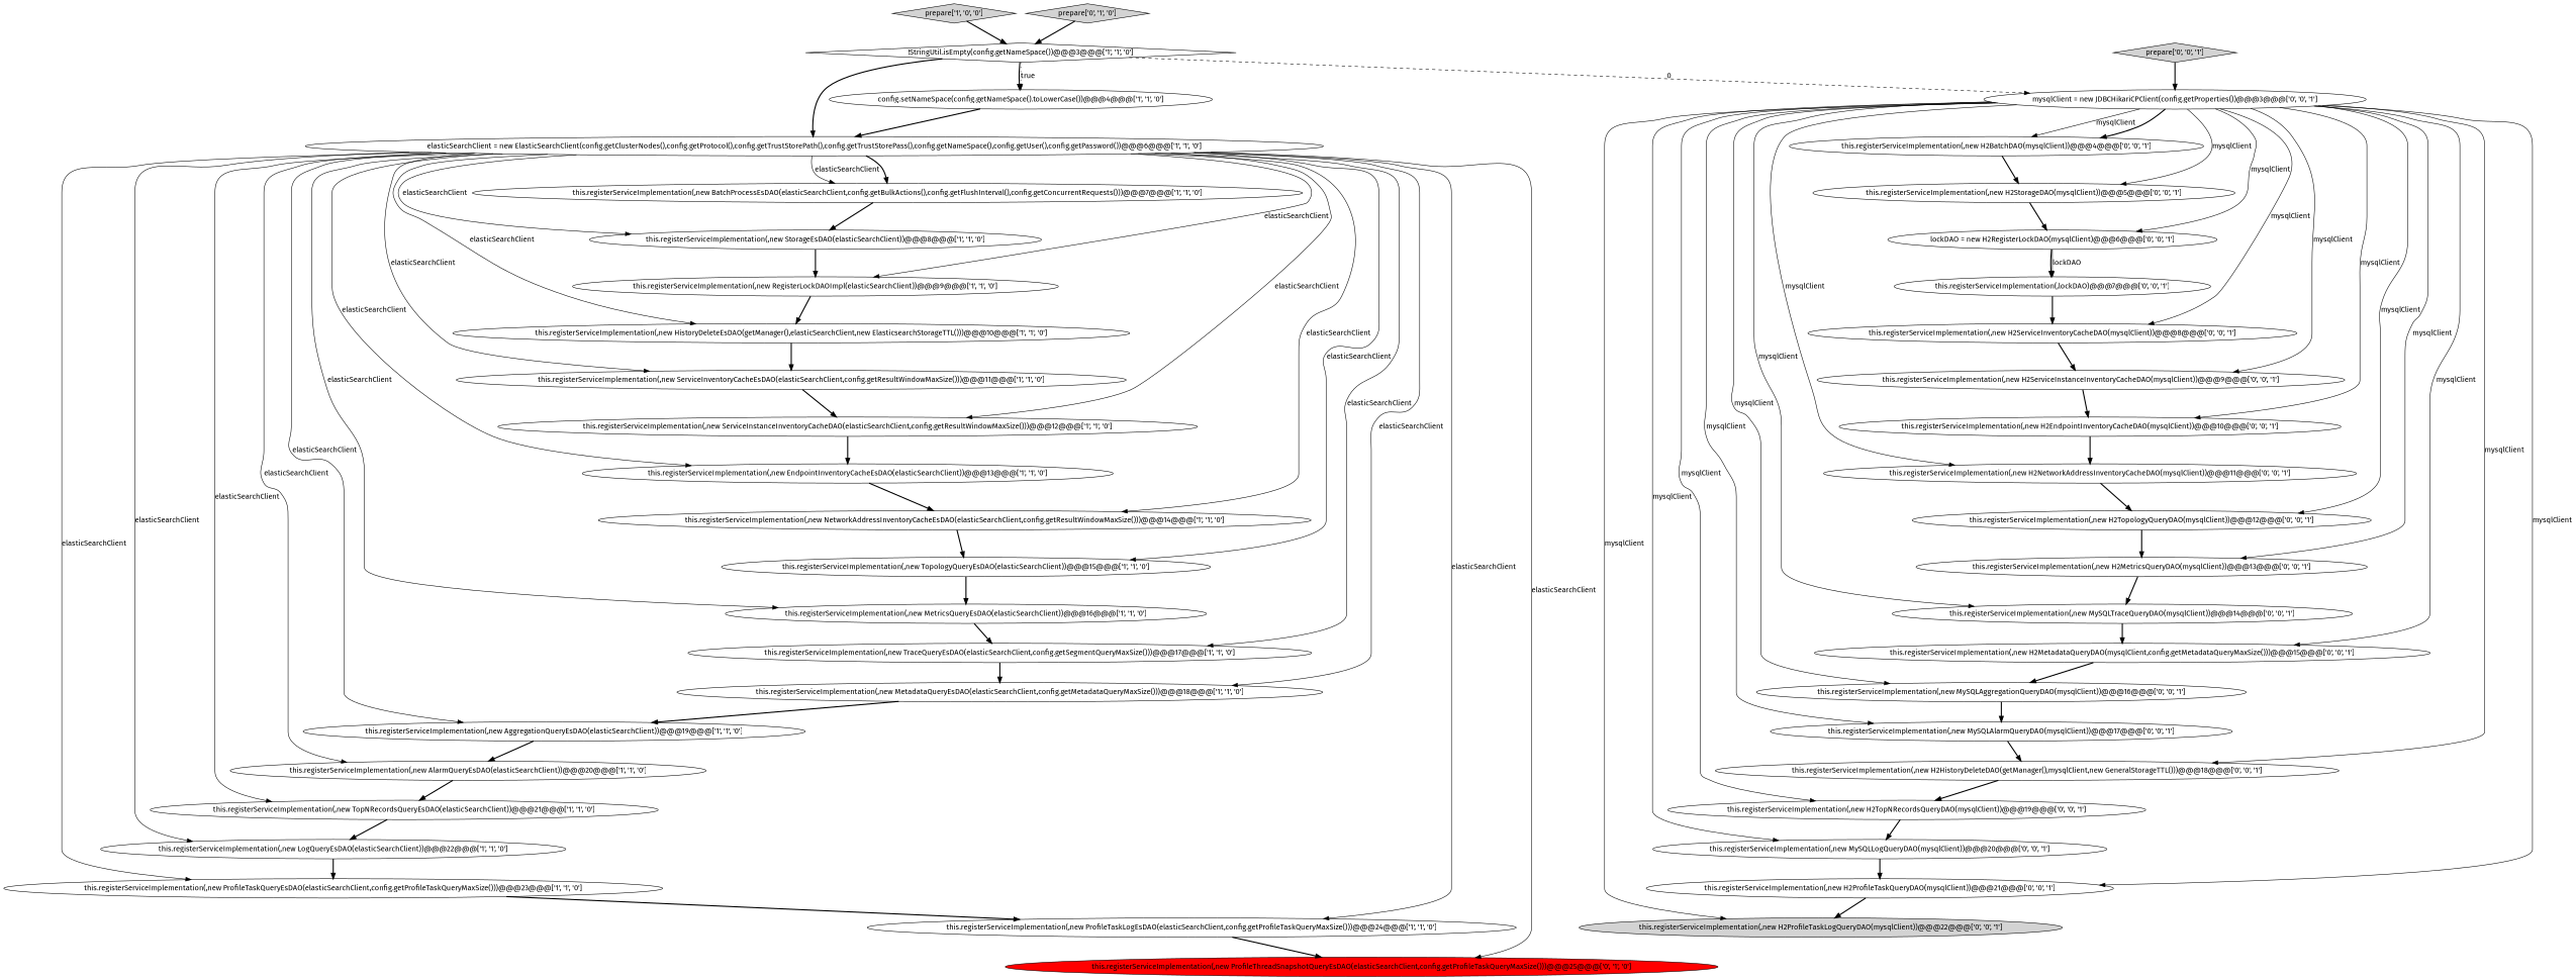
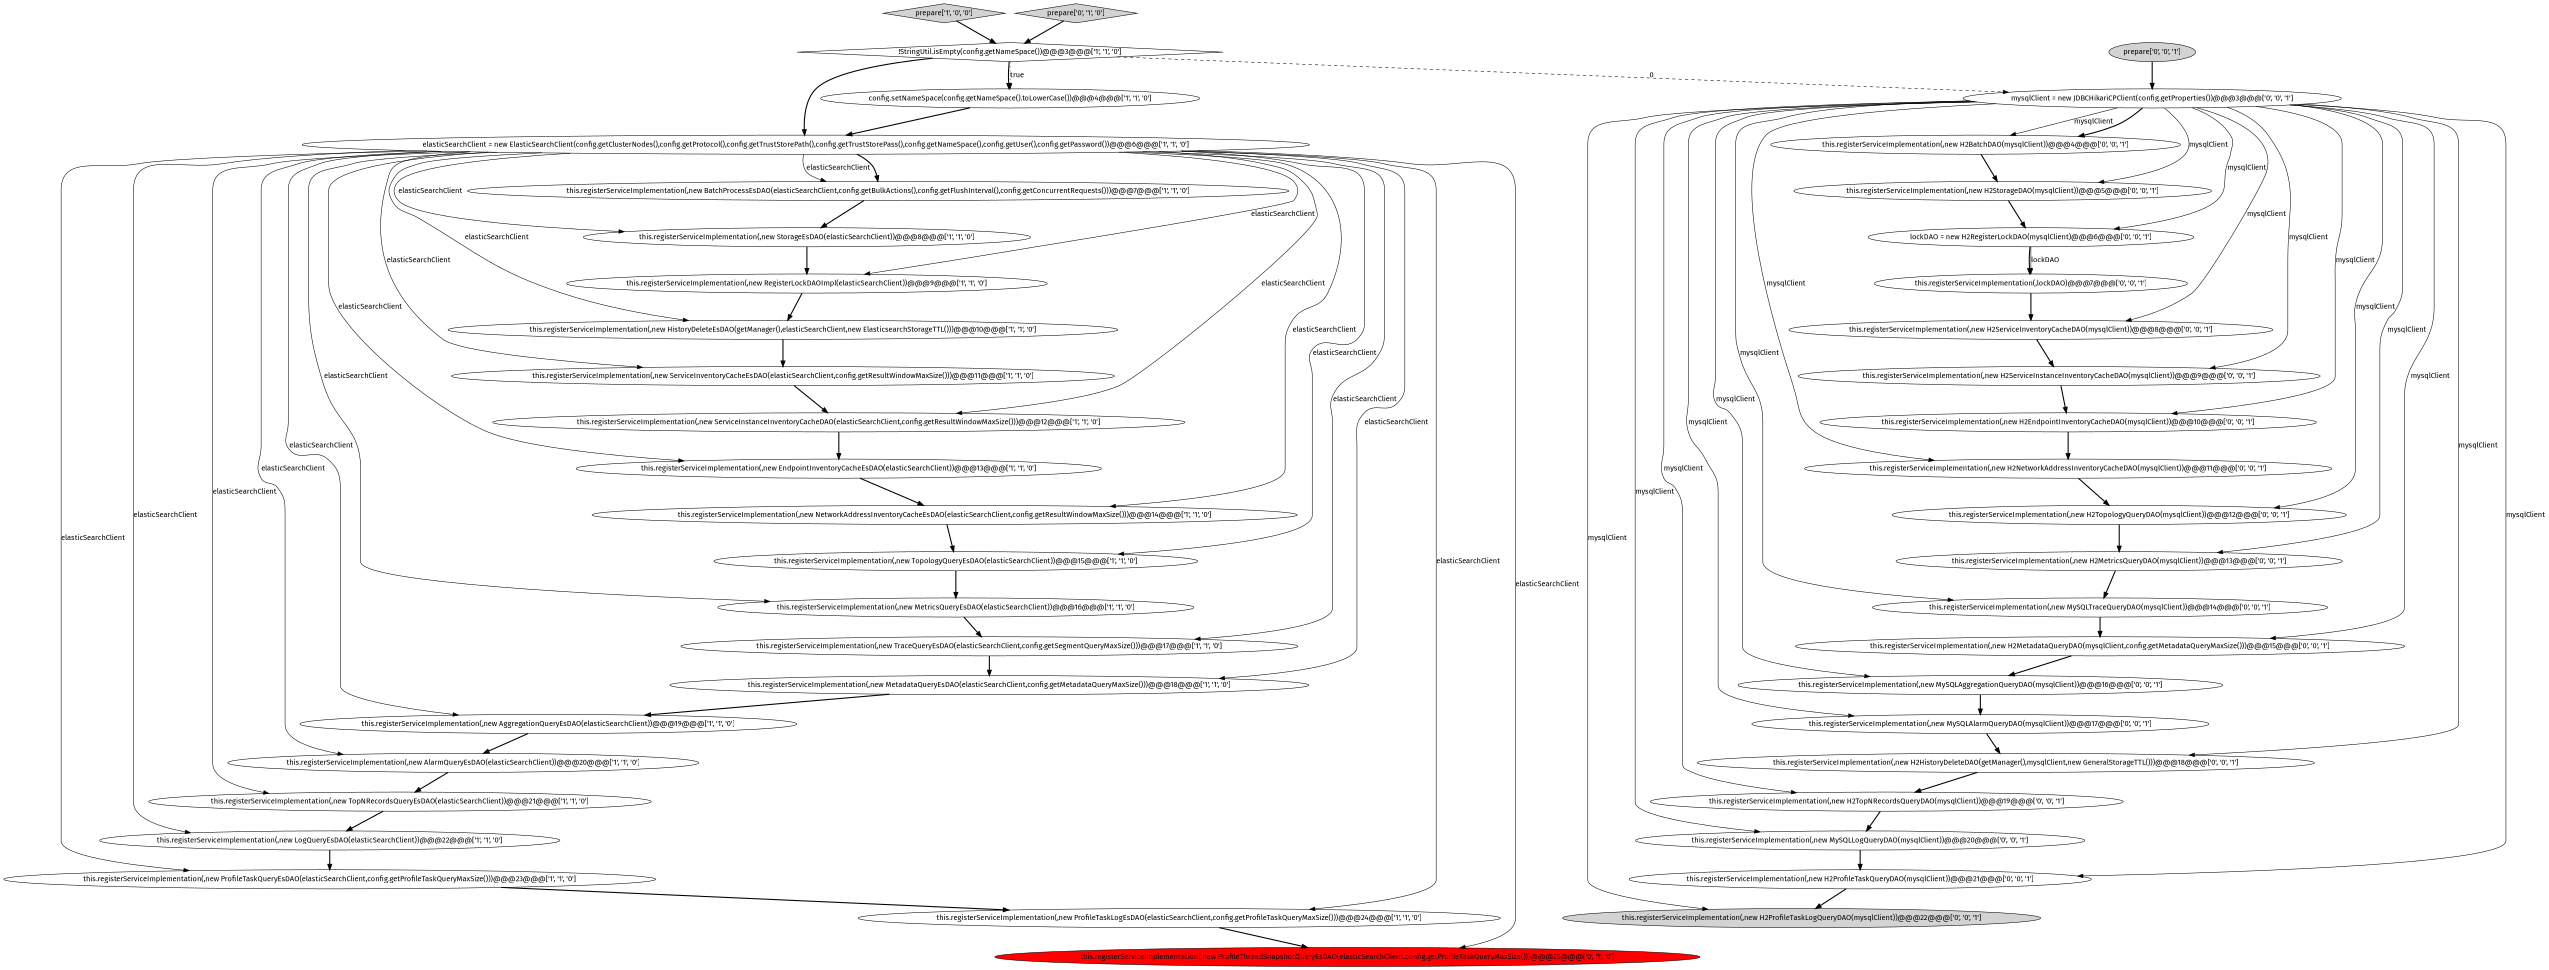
  digraph {
    fontname="Fira Sans"
    node [fillcolor=white shape=ellipse style=filled fontname="Fira Sans"]
    edge [style=bold fontname="Fira Sans"]
    n1 [label="this.registerServiceImplementation(,new RegisterLockDAOImpl(elasticSearchClient))@@@9@@@['1', '1', '0']"]
    n2 [label="this.registerServiceImplementation(,new HistoryDeleteEsDAO(getManager(),elasticSearchClient,new ElasticsearchStorageTTL()))@@@10@@@['1', '1', '0']"]
    n3 [label="this.registerServiceImplementation(,new H2TopNRecordsQueryDAO(mysqlClient))@@@19@@@['0', '0', '1']"]
    n4 [label="this.registerServiceImplementation(,new MySQLLogQueryDAO(mysqlClient))@@@20@@@['0', '0', '1']"]
    n5 [label="elasticSearchClient = new ElasticSearchClient(config.getClusterNodes(),config.getProtocol(),config.getTrustStorePath(),config.getTrustStorePass(),config.getNameSpace(),config.getUser(),config.getPassword())@@@6@@@['1', '1', '0']"]
    n6 [label="this.registerServiceImplementation(,new BatchProcessEsDAO(elasticSearchClient,config.getBulkActions(),config.getFlushInterval(),config.getConcurrentRequests()))@@@7@@@['1', '1', '0']"]
    n7 [label="this.registerServiceImplementation(,new NetworkAddressInventoryCacheEsDAO(elasticSearchClient,config.getResultWindowMaxSize()))@@@14@@@['1', '1', '0']"]
    n8 [label="this.registerServiceImplementation(,new ProfileTaskLogEsDAO(elasticSearchClient,config.getProfileTaskQueryMaxSize()))@@@24@@@['1', '1', '0']"]
    n9 [fillcolor=red label="this.registerServiceImplementation(,new ProfileThreadSnapshotQueryEsDAO(elasticSearchClient,config.getProfileTaskQueryMaxSize()))@@@25@@@['0', '1', '0']"]
    n10 [label="this.registerServiceImplementation(,new TopNRecordsQueryEsDAO(elasticSearchClient))@@@21@@@['1', '1', '0']"]
    n11 [label="this.registerServiceImplementation(,new AggregationQueryEsDAO(elasticSearchClient))@@@19@@@['1', '1', '0']"]
    n12 [label="this.registerServiceImplementation(,new ServiceInstanceInventoryCacheDAO(elasticSearchClient,config.getResultWindowMaxSize()))@@@12@@@['1', '1', '0']"]
    n13 [label="this.registerServiceImplementation(,new TraceQueryEsDAO(elasticSearchClient,config.getSegmentQueryMaxSize()))@@@17@@@['1', '1', '0']"]
    n14 [label="this.registerServiceImplementation(,new MetadataQueryEsDAO(elasticSearchClient,config.getMetadataQueryMaxSize()))@@@18@@@['1', '1', '0']"]
    n15 [label="this.registerServiceImplementation(,new LogQueryEsDAO(elasticSearchClient))@@@22@@@['1', '1', '0']"]
    n16 [label="this.registerServiceImplementation(,new ServiceInventoryCacheEsDAO(elasticSearchClient,config.getResultWindowMaxSize()))@@@11@@@['1', '1', '0']"]
    n17 [label="this.registerServiceImplementation(,new AlarmQueryEsDAO(elasticSearchClient))@@@20@@@['1', '1', '0']"]
    n18 [label="this.registerServiceImplementation(,new ProfileTaskQueryEsDAO(elasticSearchClient,config.getProfileTaskQueryMaxSize()))@@@23@@@['1', '1', '0']"]
    n19 [label="this.registerServiceImplementation(,new StorageEsDAO(elasticSearchClient))@@@8@@@['1', '1', '0']"]
    n20 [label="this.registerServiceImplementation(,new MetricsQueryEsDAO(elasticSearchClient))@@@16@@@['1', '1', '0']"]
    n21 [label="this.registerServiceImplementation(,new EndpointInventoryCacheEsDAO(elasticSearchClient))@@@13@@@['1', '1', '0']"]
    n22 [label="this.registerServiceImplementation(,new TopologyQueryEsDAO(elasticSearchClient))@@@15@@@['1', '1', '0']"]
    n23 [label="lockDAO = new H2RegisterLockDAO(mysqlClient)@@@6@@@['0', '0', '1']"]
    n24 [label="this.registerServiceImplementation(,lockDAO)@@@7@@@['0', '0', '1']"]
    n25 [fillcolor=lightgray label="prepare['1', '0', '0']" shape=diamond]
    n26 [label="!StringUtil.isEmpty(config.getNameSpace())@@@3@@@['1', '1', '0']" shape=diamond]
    n27 [fillcolor=lightgray label="prepare['0', '1', '0']" shape=diamond]
    n28 [fillcolor=lightgray label="this.registerServiceImplementation(,new H2ProfileTaskLogQueryDAO(mysqlClient))@@@22@@@['0', '0', '1']"]
    n29 [label="mysqlClient = new JDBCHikariCPClient(config.getProperties())@@@3@@@['0', '0', '1']"]
    n30 [label="this.registerServiceImplementation(,new MySQLAlarmQueryDAO(mysqlClient))@@@17@@@['0', '0', '1']"]
    n31 [label="this.registerServiceImplementation(,new H2NetworkAddressInventoryCacheDAO(mysqlClient))@@@11@@@['0', '0', '1']"]
    n32 [label="this.registerServiceImplementation(,new MySQLAggregationQueryDAO(mysqlClient))@@@16@@@['0', '0', '1']"]
    n33 [label="this.registerServiceImplementation(,new H2HistoryDeleteDAO(getManager(),mysqlClient,new GeneralStorageTTL()))@@@18@@@['0', '0', '1']"]
    n34 [label="this.registerServiceImplementation(,new H2ServiceInventoryCacheDAO(mysqlClient))@@@8@@@['0', '0', '1']"]
    n35 [label="this.registerServiceImplementation(,new H2MetadataQueryDAO(mysqlClient,config.getMetadataQueryMaxSize()))@@@15@@@['0', '0', '1']"]
    n36 [label="this.registerServiceImplementation(,new H2StorageDAO(mysqlClient))@@@5@@@['0', '0', '1']"]
    n37 [label="this.registerServiceImplementation(,new H2BatchDAO(mysqlClient))@@@4@@@['0', '0', '1']"]
    n38 [label="this.registerServiceImplementation(,new H2EndpointInventoryCacheDAO(mysqlClient))@@@10@@@['0', '0', '1']"]
    n39 [label="this.registerServiceImplementation(,new H2MetricsQueryDAO(mysqlClient))@@@13@@@['0', '0', '1']"]
    n40 [label="this.registerServiceImplementation(,new H2ProfileTaskQueryDAO(mysqlClient))@@@21@@@['0', '0', '1']"]
    n41 [label="this.registerServiceImplementation(,new MySQLTraceQueryDAO(mysqlClient))@@@14@@@['0', '0', '1']"]
    n42 [label="this.registerServiceImplementation(,new H2TopologyQueryDAO(mysqlClient))@@@12@@@['0', '0', '1']"]
    n43 [label="this.registerServiceImplementation(,new H2ServiceInstanceInventoryCacheDAO(mysqlClient))@@@9@@@['0', '0', '1']"]
    n44 [label="config.setNameSpace(config.getNameSpace().toLowerCase())@@@4@@@['1', '1', '0']"]
-   n45 [fillcolor=lightgray label="prepare['0', '0', '1']" shape=diamond]
+   n45 [fillcolor=lightgray label="prepare['0', '0', '1']"]
    n1 -> n2
    n2 -> n16
    n3 -> n4
    n4 -> n40
    n5 -> n1 [label=elasticSearchClient style=solid]
    n5 -> n2 [label=elasticSearchClient style=solid]
    n5 -> n6 [label=elasticSearchClient style=solid]
    n5 -> n6
    n5 -> n7 [label=elasticSearchClient style=solid]
    n5 -> n8 [label=elasticSearchClient style=solid]
    n5 -> n9 [label=elasticSearchClient style=solid]
    n5 -> n10 [label=elasticSearchClient style=solid]
    n5 -> n11 [label=elasticSearchClient style=solid]
    n5 -> n12 [label=elasticSearchClient style=solid]
    n5 -> n13 [label=elasticSearchClient style=solid]
    n5 -> n14 [label=elasticSearchClient style=solid]
    n5 -> n15 [label=elasticSearchClient style=solid]
    n5 -> n16 [label=elasticSearchClient style=solid]
    n5 -> n17 [label=elasticSearchClient style=solid]
    n5 -> n18 [label=elasticSearchClient style=solid]
    n5 -> n19 [label=elasticSearchClient style=solid]
    n5 -> n20 [label=elasticSearchClient style=solid]
    n5 -> n21 [label=elasticSearchClient style=solid]
    n5 -> n22 [label=elasticSearchClient style=solid]
    n6 -> n19
    n7 -> n22
    n8 -> n9
    n10 -> n15
    n11 -> n17
    n12 -> n21
    n13 -> n14
    n14 -> n11
    n15 -> n18
    n16 -> n12
    n17 -> n10
    n18 -> n8
    n19 -> n1
    n20 -> n13
    n21 -> n7
    n22 -> n20
    n23 -> n24 [label=lockDAO style=solid]
    n23 -> n24
    n24 -> n34
    n25 -> n26
    n26 -> n5
    n26 -> n29 [label=0 style=dashed]
    n26 -> n44 [label=true style=dotted]
    n26 -> n44
    n27 -> n26
    n29 -> n3 [label=mysqlClient style=solid]
    n29 -> n4 [label=mysqlClient style=solid]
    n29 -> n23 [label=mysqlClient style=solid]
    n29 -> n28 [label=mysqlClient style=solid]
    n29 -> n30 [label=mysqlClient style=solid]
    n29 -> n31 [label=mysqlClient style=solid]
    n29 -> n32 [label=mysqlClient style=solid]
    n29 -> n33 [label=mysqlClient style=solid]
    n29 -> n34 [label=mysqlClient style=solid]
    n29 -> n35 [label=mysqlClient style=solid]
    n29 -> n36 [label=mysqlClient style=solid]
    n29 -> n37 [label=mysqlClient style=solid]
    n29 -> n37
    n29 -> n38 [label=mysqlClient style=solid]
    n29 -> n39 [label=mysqlClient style=solid]
    n29 -> n40 [label=mysqlClient style=solid]
    n29 -> n41 [label=mysqlClient style=solid]
    n29 -> n42 [label=mysqlClient style=solid]
    n29 -> n43 [label=mysqlClient style=solid]
    n30 -> n33
    n31 -> n42
    n32 -> n30
    n33 -> n3
    n34 -> n43
    n35 -> n32
    n36 -> n23
    n37 -> n36
    n38 -> n31
    n39 -> n41
    n40 -> n28
    n41 -> n35
    n42 -> n39
    n43 -> n38
    n44 -> n5
    n45 -> n29
  }
